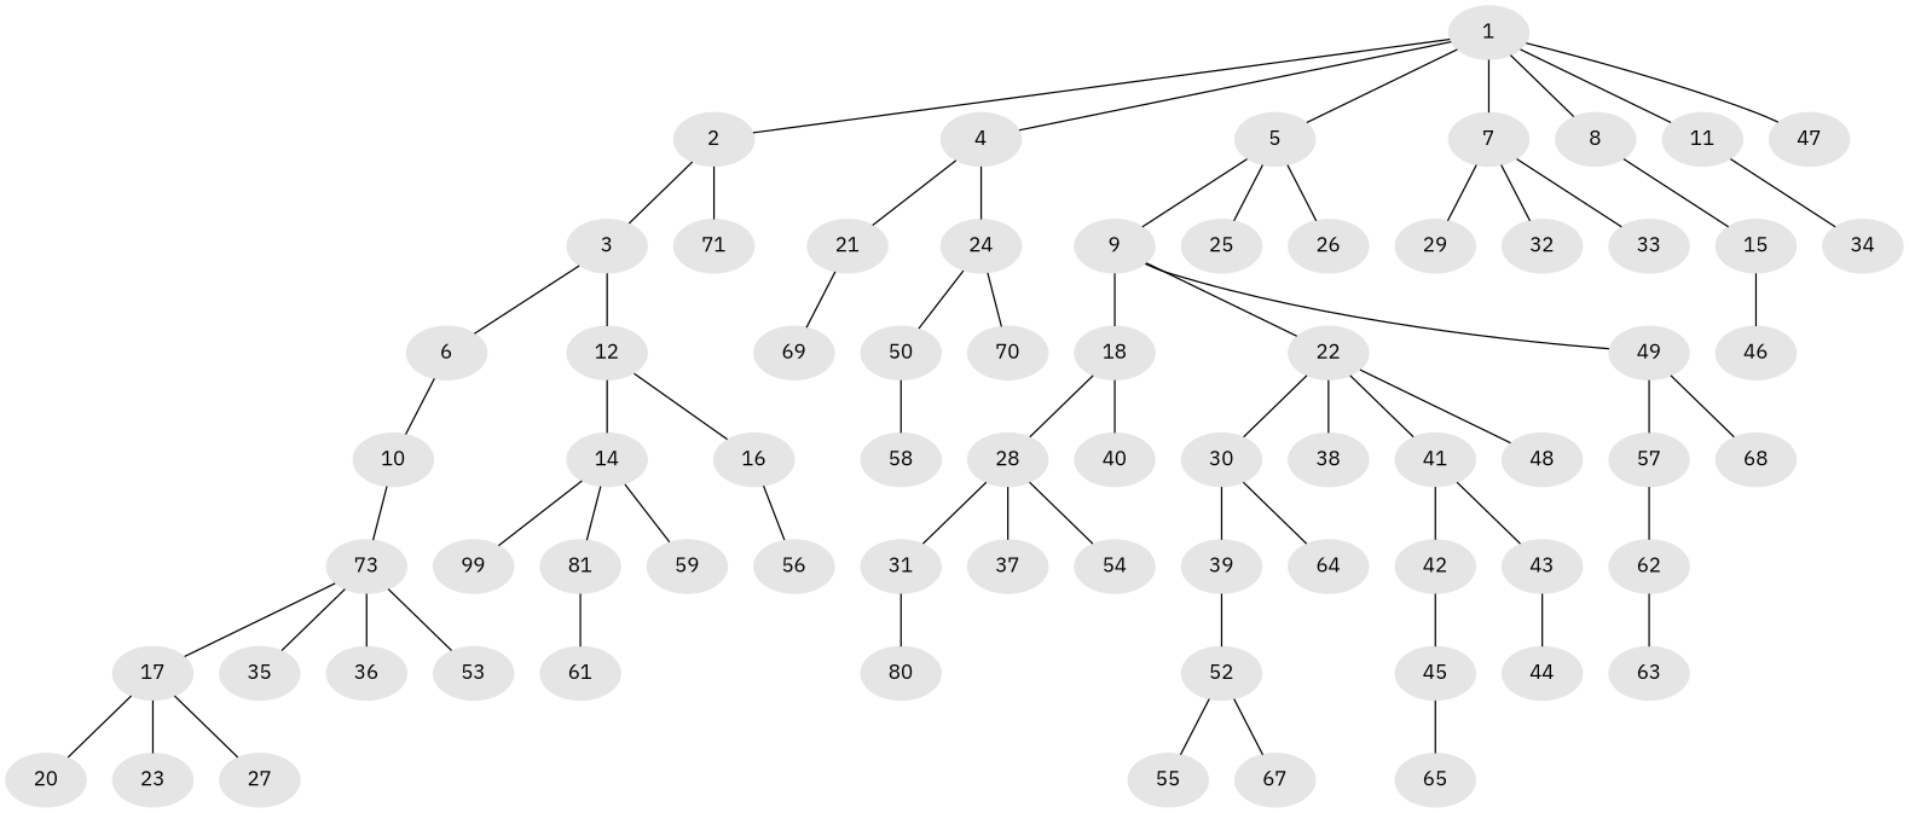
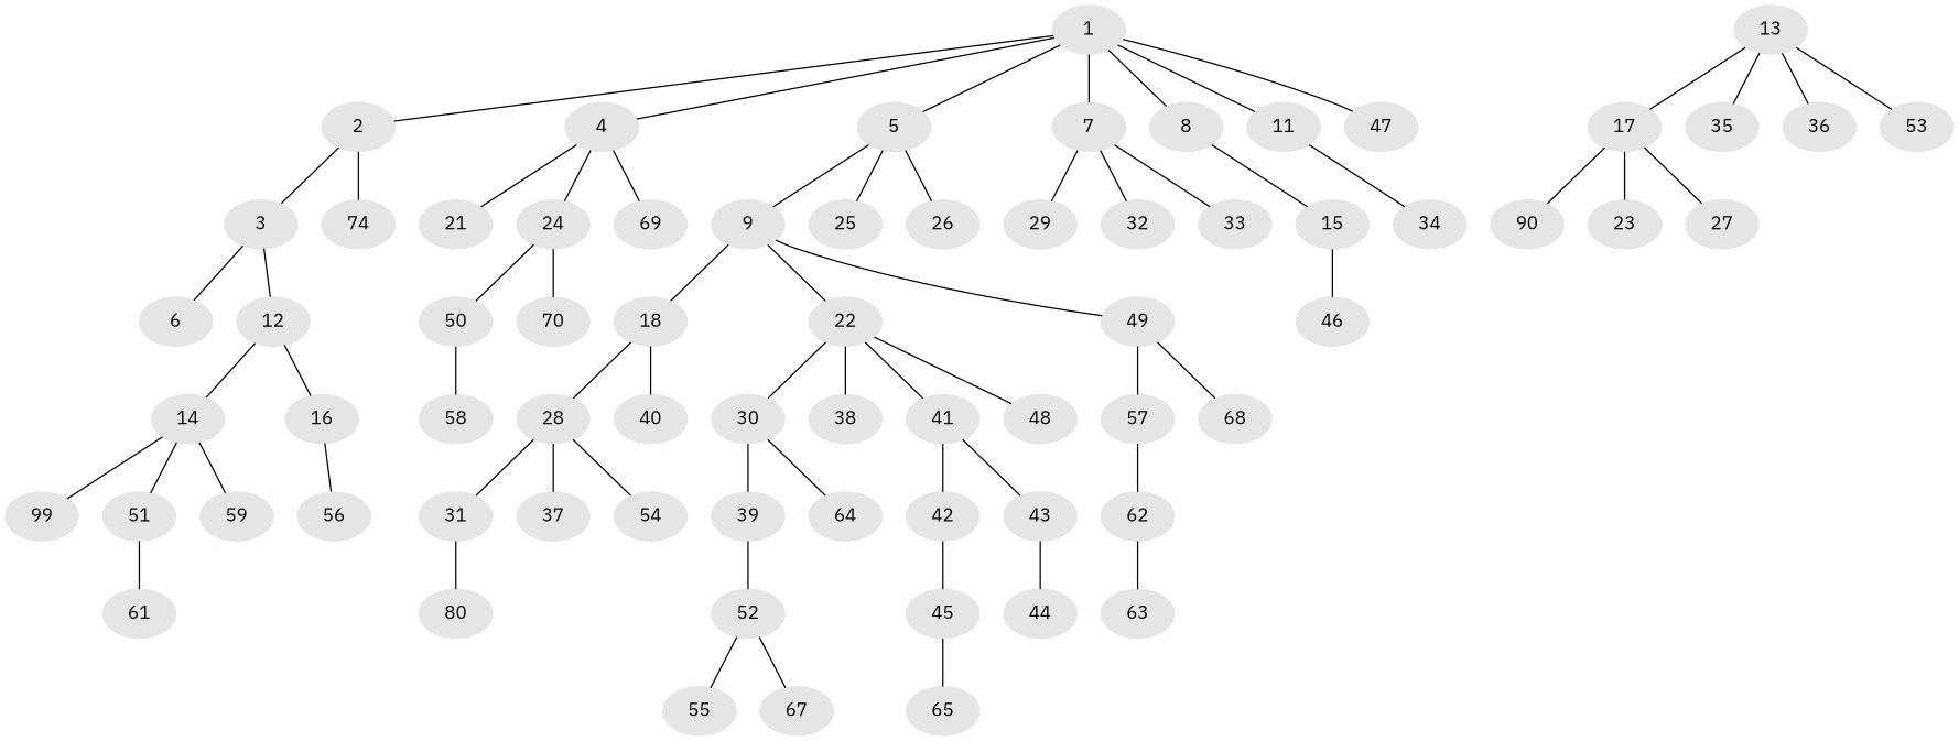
  graph {
    fontname="IBM Plex Sans"
    node [color=gray90 fontname="IBM Plex Sans" style=filled]
    edge [fontname="IBM Plex Sans"]
    1
    2
    4
    5
    7
    8
    11
    47
    3
-   71
+   71 [label=74]
    21
    24
    69
    9
    25
    26
    29
    32
    33
    15
    34
    6
    12
-   10
    14
    16
    50
    70
    18
    22
    49
-   13 [label=73]
+   13
    46
    28
    40
    30
    38
    41
    48
    57
    68
    17
    35
    36
    53
    n46 [label=99]
-   51 [label=81]
+   51
    59
    56
-   20
+   20 [label=90]
    23
    27
    61
    31
    37
    54
    39
    64
    42
    43
    58
    n62 [label=80]
    52
    55
    67
    45
    44
    65
    62
    63
    1 -- 2
    1 -- 4
    1 -- 5
    1 -- 7
    1 -- 8
    1 -- 11
    1 -- 47
    2 -- 3
    2 -- 71
    4 -- 21
    4 -- 24
-   21 -- 69
+   4 -- 69
    5 -- 9
    5 -- 25
    5 -- 26
    7 -- 29
    7 -- 32
    7 -- 33
    8 -- 15
    11 -- 34
    3 -- 6
    3 -- 12
    24 -- 50
    24 -- 70
    9 -- 18
    9 -- 22
    9 -- 49
    15 -- 46
-   6 -- 10
    12 -- 14
    12 -- 16
-   10 -- 13
    14 -- n46
    14 -- 51
    14 -- 59
    16 -- 56
    50 -- 58
    18 -- 28
    18 -- 40
    22 -- 30
    22 -- 38
    22 -- 41
    22 -- 48
    49 -- 57
    49 -- 68
    13 -- 17
    13 -- 35
    13 -- 36
    13 -- 53
    28 -- 31
    28 -- 37
    28 -- 54
    30 -- 39
    30 -- 64
    41 -- 42
    41 -- 43
    57 -- 62
    17 -- 20
    17 -- 23
    17 -- 27
    51 -- 61
    31 -- n62
    39 -- 52
    42 -- 45
    43 -- 44
    52 -- 55
    52 -- 67
    45 -- 65
    62 -- 63
  }
